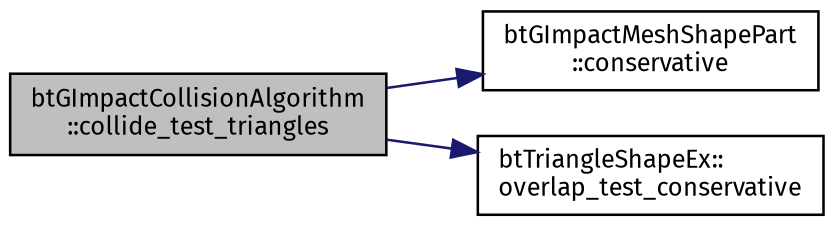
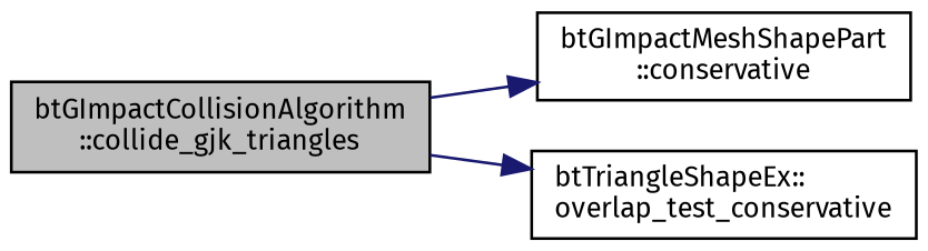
  digraph {
    fontname="Fira Sans"
    rankdir=LR
    node [color=black fillcolor=white fontname="Fira Sans" fontsize=10 shape=record style=filled]
    edge [color=midnightblue fontname="Fira Sans" fontsize=10 labelfontname=Helvetica labelfontsize=10 style=solid]
-   n1 [fillcolor=grey75 fontcolor=black height=0.2 label="btGImpactCollisionAlgorithm\l::collide_test_triangles" width=0.4]
+   n1 [fillcolor=grey75 fontcolor=black height=0.2 label="btGImpactCollisionAlgorithm\l::collide_gjk_triangles" width=0.4]
    n2 [height=0.2 label="btGImpactMeshShapePart\l::conservative" width=0.4]
    n3 [height=0.2 label="btTriangleShapeEx::\loverlap_test_conservative" width=0.4]
    n1 -> n2
    n1 -> n3
  }
